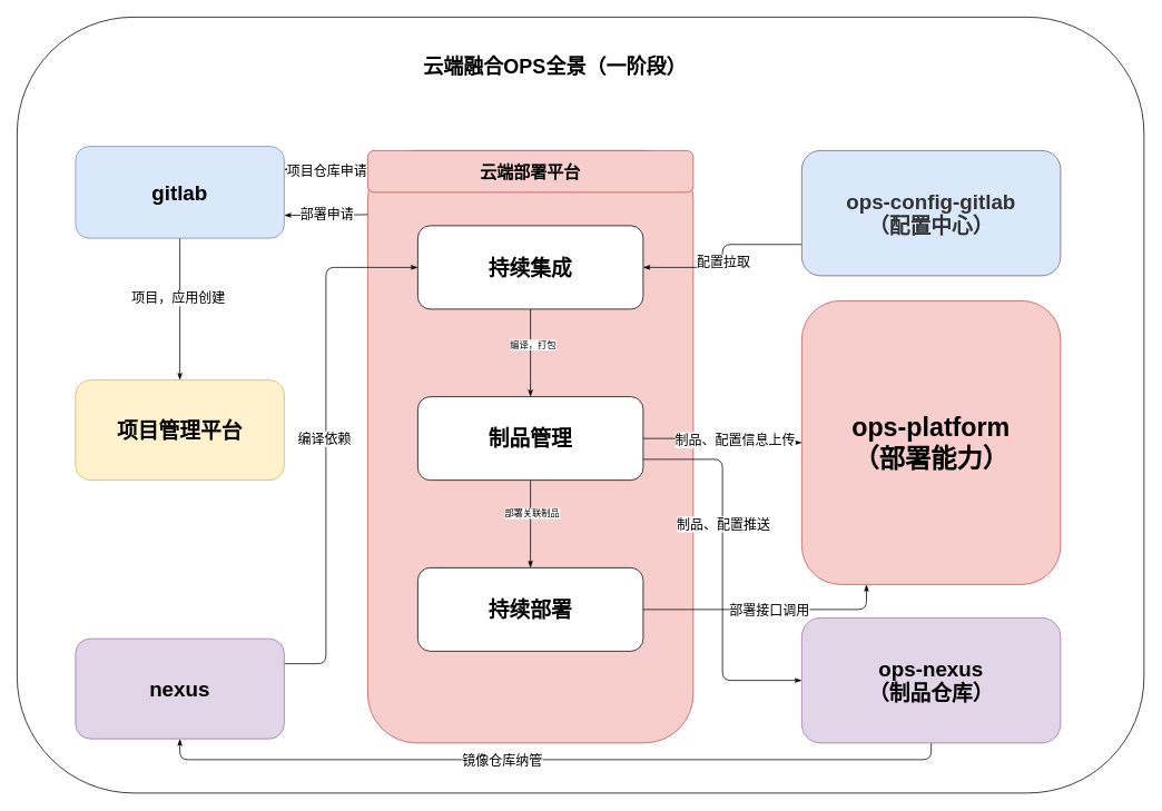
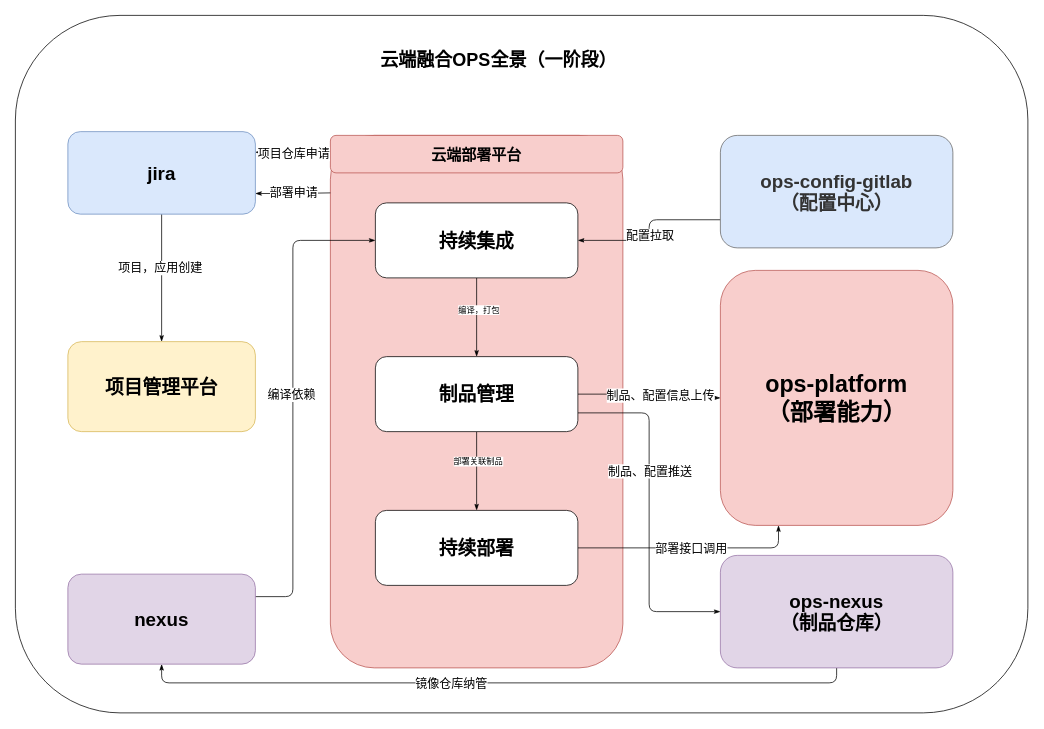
  <mxCell id="0" />
  <mxCell id="1" parent="0" />
  <mxCell id="2" value="" style="rounded=1;whiteSpace=wrap;html=1;" parent="1" vertex="1"><mxGeometry x="20" y="20" width="1350" height="930" as="geometry" /></mxCell>
  <mxCell id="3" value="" style="rounded=1;whiteSpace=wrap;html=1;fillColor=#f8cecc;strokeColor=#b85450;" parent="1" vertex="1"><mxGeometry x="440" y="180" width="390" height="710" as="geometry" /></mxCell>
  <mxCell id="4" value="&lt;font style=&quot;font-size: 31px;&quot;&gt;&lt;b&gt;ops-platform&lt;br&gt;（部署能力）&lt;br&gt;&lt;/b&gt;&lt;/font&gt;" style="rounded=1;whiteSpace=wrap;html=1;fillColor=#f8cecc;strokeColor=#b85450;" parent="1" vertex="1"><mxGeometry x="960" y="360" width="310" height="340" as="geometry" /></mxCell>
  <mxCell id="5" style="edgeStyle=orthogonalEdgeStyle;rounded=1;orthogonalLoop=1;jettySize=auto;html=1;exitX=0;exitY=0.75;exitDx=0;exitDy=0;entryX=1;entryY=0.5;entryDx=0;entryDy=0;startArrow=none;startFill=0;endArrow=classicThin;endFill=1;" parent="1" source="7" target="25" edge="1"><mxGeometry relative="1" as="geometry" /></mxCell>
  <mxCell id="6" value="配置拉取" style="edgeLabel;html=1;align=center;verticalAlign=middle;resizable=0;points=[];rounded=1;fontSize=16;" parent="5" vertex="1" connectable="0"><mxGeometry x="0.065" relative="1" as="geometry"><mxPoint as="offset" /></mxGeometry></mxCell>
  <mxCell id="7" value="&lt;font style=&quot;font-size: 25px;&quot;&gt;&lt;b&gt;ops-config-gitlab&lt;br&gt;（配置中心）&lt;br&gt;&lt;/b&gt;&lt;/font&gt;" style="rounded=1;whiteSpace=wrap;html=1;fillColor=#dae8fc;fontColor=#333333;strokeColor=#666666;" parent="1" vertex="1"><mxGeometry x="960" y="180" width="310" height="150" as="geometry" /></mxCell>
  <mxCell id="8" style="edgeStyle=orthogonalEdgeStyle;rounded=1;orthogonalLoop=1;jettySize=auto;html=1;exitX=0.5;exitY=1;exitDx=0;exitDy=0;entryX=0.5;entryY=1;entryDx=0;entryDy=0;startArrow=none;startFill=0;endArrow=classicThin;endFill=1;" parent="1" source="10" target="22" edge="1"><mxGeometry relative="1" as="geometry" /></mxCell>
  <mxCell id="9" value="镜像仓库纳管" style="edgeLabel;html=1;align=center;verticalAlign=middle;resizable=0;points=[];rounded=1;fontSize=16;" parent="8" vertex="1" connectable="0"><mxGeometry x="0.262" y="-2" relative="1" as="geometry"><mxPoint x="61" y="2" as="offset" /></mxGeometry></mxCell>
  <mxCell id="10" value="&lt;b&gt;&lt;font style=&quot;font-size: 25px;&quot;&gt;ops-nexus&lt;br&gt;（制品仓库）&lt;br&gt;&lt;/font&gt;&lt;/b&gt;" style="rounded=1;whiteSpace=wrap;html=1;fillColor=#e1d5e7;strokeColor=#9673a6;" parent="1" vertex="1"><mxGeometry x="960" y="740" width="310" height="150" as="geometry" /></mxCell>
  <mxCell id="11" value="&lt;b&gt;&lt;font style=&quot;font-size: 20px;&quot;&gt;云端部署平台&lt;/font&gt;&lt;/b&gt;" style="rounded=1;whiteSpace=wrap;html=1;fillColor=#f8cecc;strokeColor=#b85450;" parent="1" vertex="1"><mxGeometry x="440" y="180" width="390" height="50" as="geometry" /></mxCell>
  <mxCell id="12" style="edgeStyle=orthogonalEdgeStyle;rounded=1;orthogonalLoop=1;jettySize=auto;html=1;exitX=1;exitY=0.25;exitDx=0;exitDy=0;entryX=0;entryY=0.5;entryDx=0;entryDy=0;endArrow=classic;endFill=0;startArrow=classicThin;startFill=1;" parent="1" source="18" target="11" edge="1"><mxGeometry relative="1" as="geometry" /></mxCell>
  <mxCell id="13" value="项目仓库申请" style="edgeLabel;html=1;align=center;verticalAlign=middle;resizable=0;points=[];rounded=1;fontSize=16;" parent="12" vertex="1" connectable="0"><mxGeometry x="-0.354" y="1" relative="1" as="geometry"><mxPoint x="17" y="3" as="offset" /></mxGeometry></mxCell>
  <mxCell id="14" style="edgeStyle=orthogonalEdgeStyle;rounded=1;orthogonalLoop=1;jettySize=auto;html=1;exitX=1;exitY=0.75;exitDx=0;exitDy=0;entryX=0;entryY=0.108;entryDx=0;entryDy=0;entryPerimeter=0;startArrow=classicThin;startFill=1;endArrow=none;endFill=0;" parent="1" source="18" target="3" edge="1"><mxGeometry relative="1" as="geometry" /></mxCell>
  <mxCell id="15" value="部署申请" style="edgeLabel;html=1;align=center;verticalAlign=middle;resizable=0;points=[];rounded=1;fontSize=16;" parent="14" vertex="1" connectable="0"><mxGeometry x="-0.247" relative="1" as="geometry"><mxPoint x="12" y="-2" as="offset" /></mxGeometry></mxCell>
  <mxCell id="16" style="edgeStyle=orthogonalEdgeStyle;rounded=1;orthogonalLoop=1;jettySize=auto;html=1;exitX=0.5;exitY=1;exitDx=0;exitDy=0;entryX=0.5;entryY=0;entryDx=0;entryDy=0;startArrow=none;startFill=0;endArrow=classicThin;endFill=1;" parent="1" source="18" target="19" edge="1"><mxGeometry relative="1" as="geometry" /></mxCell>
  <mxCell id="17" value="项目，应用创建" style="edgeLabel;html=1;align=center;verticalAlign=middle;resizable=0;points=[];rounded=1;fontSize=16;" parent="16" vertex="1" connectable="0"><mxGeometry x="-0.162" y="-3" relative="1" as="geometry"><mxPoint as="offset" /></mxGeometry></mxCell>
- <mxCell id="18" value="&lt;b&gt;&lt;font style=&quot;font-size: 25px;&quot;&gt;gitlab&lt;/font&gt;&lt;/b&gt;" style="rounded=1;whiteSpace=wrap;html=1;fillColor=#dae8fc;strokeColor=#6c8ebf;" parent="1" vertex="1"><mxGeometry x="90" y="175" width="250" height="110" as="geometry" /></mxCell>
+ <mxCell id="18" value="&lt;b&gt;&lt;font style=&quot;font-size: 25px;&quot;&gt;jira&lt;/font&gt;&lt;/b&gt;" style="rounded=1;whiteSpace=wrap;html=1;fillColor=#dae8fc;strokeColor=#6c8ebf;" parent="1" vertex="1"><mxGeometry x="90" y="175" width="250" height="110" as="geometry" /></mxCell>
  <mxCell id="19" value="&lt;b&gt;&lt;font style=&quot;font-size: 25px;&quot;&gt;项目管理平台&lt;/font&gt;&lt;/b&gt;" style="rounded=1;whiteSpace=wrap;html=1;fillColor=#fff2cc;strokeColor=#d6b656;" parent="1" vertex="1"><mxGeometry x="90" y="455" width="250" height="120" as="geometry" /></mxCell>
  <mxCell id="20" style="edgeStyle=orthogonalEdgeStyle;rounded=1;orthogonalLoop=1;jettySize=auto;html=1;exitX=1;exitY=0.25;exitDx=0;exitDy=0;entryX=0;entryY=0.5;entryDx=0;entryDy=0;startArrow=none;startFill=0;endArrow=classicThin;endFill=1;" parent="1" source="22" target="25" edge="1"><mxGeometry relative="1" as="geometry"><Array as="points"><mxPoint x="390" y="795" /><mxPoint x="390" y="320" /></Array></mxGeometry></mxCell>
  <mxCell id="21" value="编译依赖" style="edgeLabel;html=1;align=center;verticalAlign=middle;resizable=0;points=[];rounded=1;fontSize=16;" parent="20" vertex="1" connectable="0"><mxGeometry x="0.009" y="3" relative="1" as="geometry"><mxPoint as="offset" /></mxGeometry></mxCell>
  <mxCell id="22" value="&lt;b&gt;&lt;font style=&quot;font-size: 25px;&quot;&gt;nexus&lt;/font&gt;&lt;/b&gt;" style="rounded=1;whiteSpace=wrap;html=1;fillColor=#e1d5e7;strokeColor=#9673a6;" parent="1" vertex="1"><mxGeometry x="90" y="765" width="250" height="120" as="geometry" /></mxCell>
  <mxCell id="23" style="edgeStyle=orthogonalEdgeStyle;rounded=1;orthogonalLoop=1;jettySize=auto;html=1;exitX=0.5;exitY=1;exitDx=0;exitDy=0;entryX=0.5;entryY=0;entryDx=0;entryDy=0;startArrow=none;startFill=0;endArrow=classicThin;endFill=1;" parent="1" source="25" target="32" edge="1"><mxGeometry relative="1" as="geometry" /></mxCell>
  <mxCell id="24" value="编译，打包" style="edgeLabel;html=1;align=center;verticalAlign=middle;resizable=0;points=[];rounded=1;" parent="23" vertex="1" connectable="0"><mxGeometry x="-0.192" y="2" relative="1" as="geometry"><mxPoint as="offset" /></mxGeometry></mxCell>
  <mxCell id="25" value="&lt;b&gt;&lt;font style=&quot;font-size: 25px;&quot;&gt;持续集成&lt;/font&gt;&lt;/b&gt;" style="rounded=1;whiteSpace=wrap;html=1;" parent="1" vertex="1"><mxGeometry x="500" y="270" width="270" height="100" as="geometry" /></mxCell>
  <mxCell id="26" style="edgeStyle=orthogonalEdgeStyle;rounded=1;orthogonalLoop=1;jettySize=auto;html=1;exitX=0.5;exitY=1;exitDx=0;exitDy=0;startArrow=none;startFill=0;endArrow=classicThin;endFill=1;" parent="1" source="32" target="35" edge="1"><mxGeometry relative="1" as="geometry" /></mxCell>
  <mxCell id="27" value="部署关联制品" style="edgeLabel;html=1;align=center;verticalAlign=middle;resizable=0;points=[];rounded=1;" parent="26" vertex="1" connectable="0"><mxGeometry x="-0.251" y="1" relative="1" as="geometry"><mxPoint as="offset" /></mxGeometry></mxCell>
  <mxCell id="28" style="edgeStyle=orthogonalEdgeStyle;rounded=1;orthogonalLoop=1;jettySize=auto;html=1;exitX=1;exitY=0.75;exitDx=0;exitDy=0;entryX=0;entryY=0.5;entryDx=0;entryDy=0;startArrow=none;startFill=0;endArrow=classicThin;endFill=1;" parent="1" source="32" target="10" edge="1"><mxGeometry relative="1" as="geometry" /></mxCell>
  <mxCell id="29" value="制品、配置推送" style="edgeLabel;html=1;align=center;verticalAlign=middle;resizable=0;points=[];rounded=1;fontSize=16;" parent="28" vertex="1" connectable="0"><mxGeometry x="-0.244" relative="1" as="geometry"><mxPoint as="offset" /></mxGeometry></mxCell>
  <mxCell id="30" style="edgeStyle=orthogonalEdgeStyle;rounded=1;orthogonalLoop=1;jettySize=auto;html=1;exitX=1;exitY=0.5;exitDx=0;exitDy=0;entryX=0;entryY=0.5;entryDx=0;entryDy=0;startArrow=none;startFill=0;endArrow=classicThin;endFill=1;" parent="1" source="32" target="4" edge="1"><mxGeometry relative="1" as="geometry" /></mxCell>
  <mxCell id="31" value="制品、配置信息上传" style="edgeLabel;html=1;align=center;verticalAlign=middle;resizable=0;points=[];rounded=1;fontSize=16;" parent="30" vertex="1" connectable="0"><mxGeometry x="0.165" y="4" relative="1" as="geometry"><mxPoint as="offset" /></mxGeometry></mxCell>
  <mxCell id="32" value="&lt;b&gt;&lt;font style=&quot;font-size: 25px;&quot;&gt;制品管理&lt;/font&gt;&lt;/b&gt;" style="rounded=1;whiteSpace=wrap;html=1;" parent="1" vertex="1"><mxGeometry x="500" y="475" width="270" height="100" as="geometry" /></mxCell>
  <mxCell id="33" style="edgeStyle=orthogonalEdgeStyle;rounded=1;orthogonalLoop=1;jettySize=auto;html=1;exitX=1;exitY=0.5;exitDx=0;exitDy=0;entryX=0.25;entryY=1;entryDx=0;entryDy=0;startArrow=none;startFill=0;endArrow=classicThin;endFill=1;" parent="1" source="35" target="4" edge="1"><mxGeometry relative="1" as="geometry" /></mxCell>
  <mxCell id="34" value="部署接口调用" style="edgeLabel;html=1;align=center;verticalAlign=middle;resizable=0;points=[];rounded=1;fontSize=16;" parent="33" vertex="1" connectable="0"><mxGeometry x="-0.236" y="-2" relative="1" as="geometry"><mxPoint x="36" y="-2" as="offset" /></mxGeometry></mxCell>
  <mxCell id="35" value="&lt;b&gt;&lt;font style=&quot;font-size: 25px;&quot;&gt;持续部署&lt;/font&gt;&lt;/b&gt;" style="rounded=1;whiteSpace=wrap;html=1;" parent="1" vertex="1"><mxGeometry x="500" y="680" width="270" height="100" as="geometry" /></mxCell>
  <mxCell id="36" value="云端融合OPS全景（一阶段）" style="text;strokeColor=none;fillColor=none;html=1;fontSize=24;fontStyle=1;verticalAlign=middle;align=center;rounded=1;" parent="1" vertex="1"><mxGeometry x="614" y="60" width="100" height="40" as="geometry" /></mxCell>
